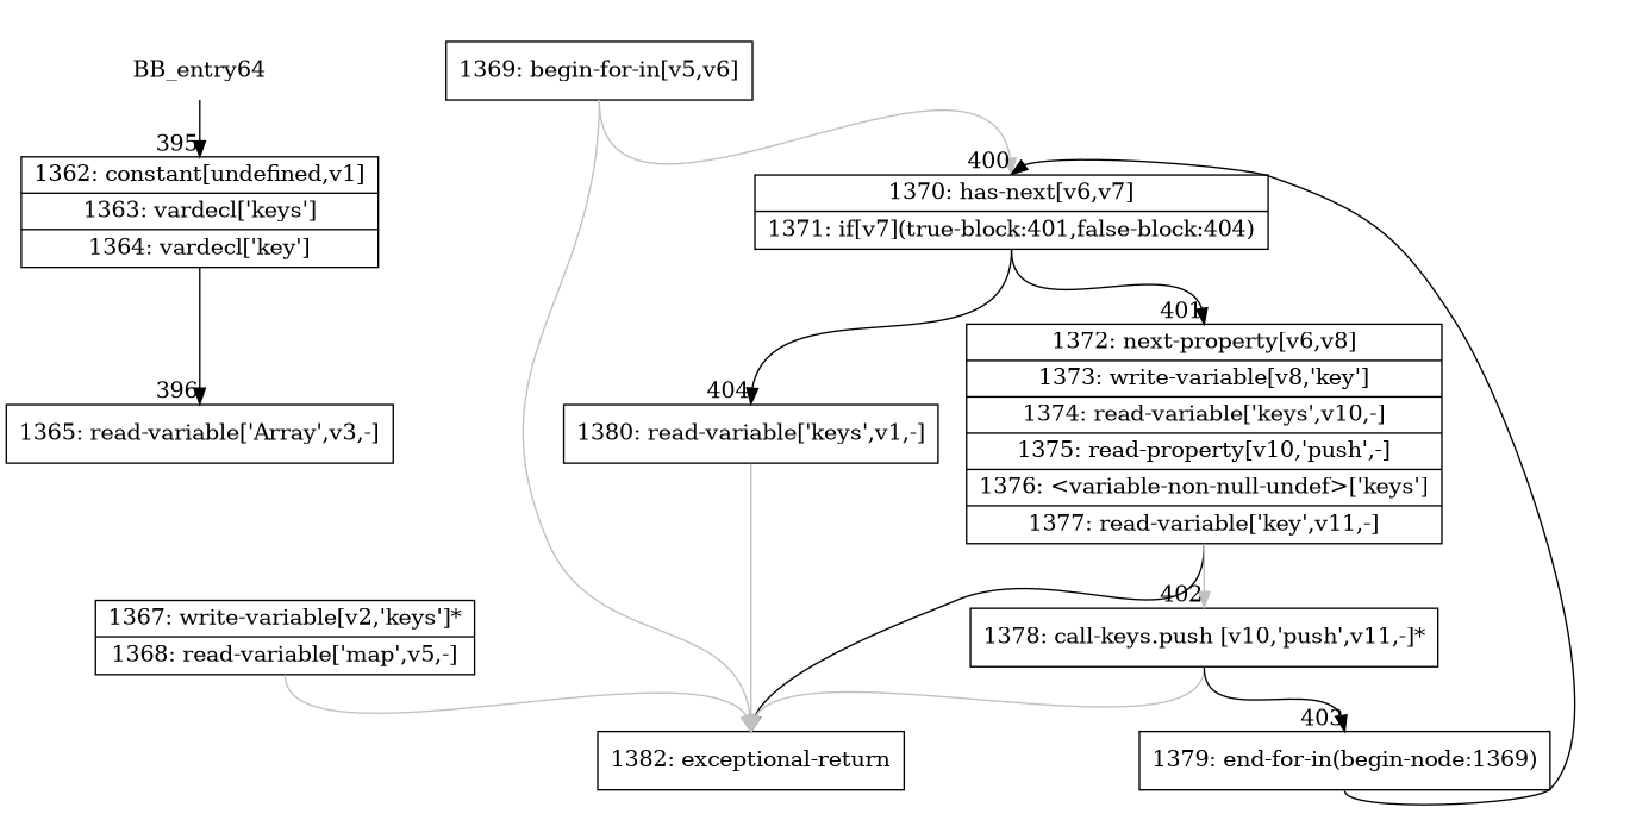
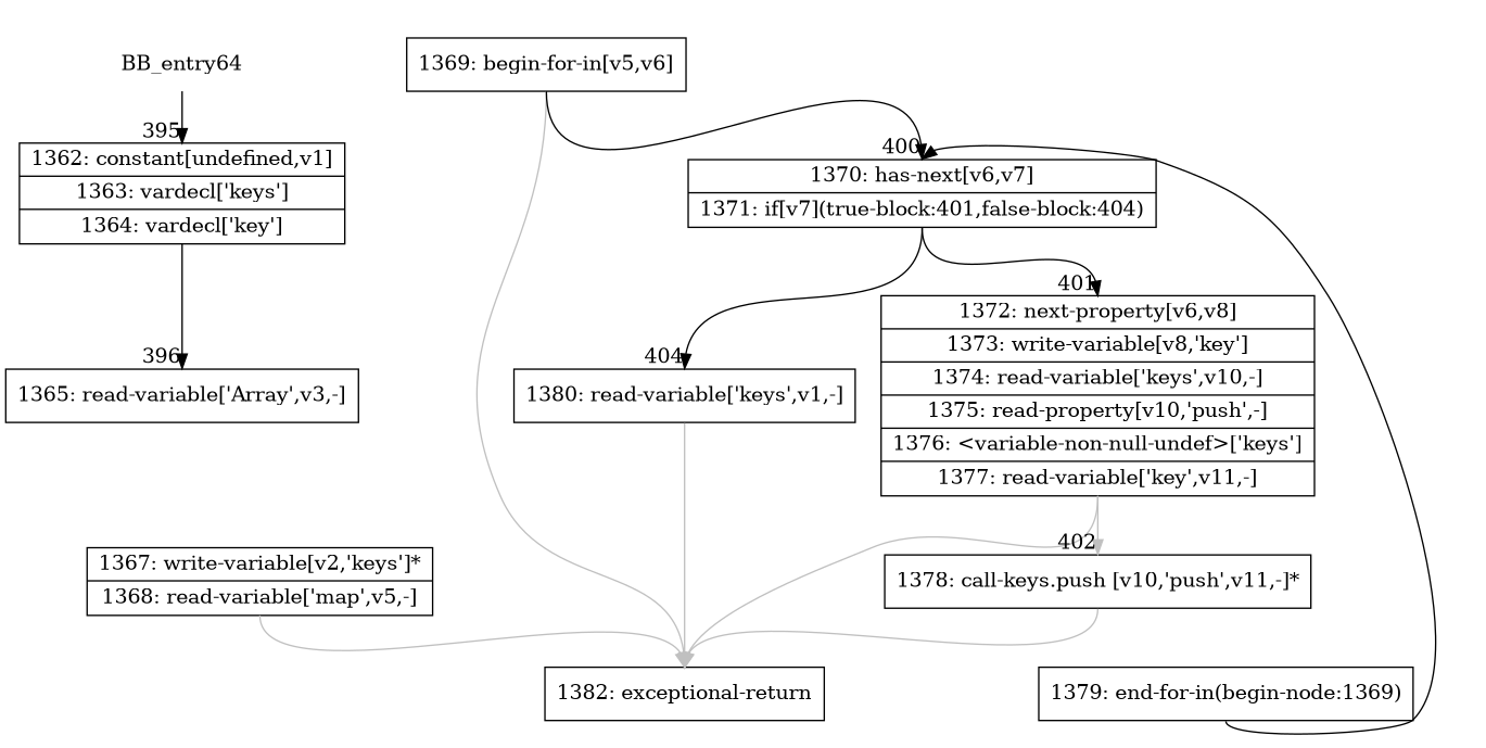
  digraph {
    rankdir=TD
    node [shape=record]
    edge [headport=n tailport=s]
    n1 [label=BB_entry64 shape=none]
    n2 [label="{1362: constant[undefined,v1]|1363: vardecl['keys']|1364: vardecl['key']}"]
    n3 [label="{1365: read-variable['Array',v3,-]}"]
    n4 [label="{1382: exceptional-return}"]
    n5 [label="{1367: write-variable[v2,'keys']*|1368: read-variable['map',v5,-]}"]
    n6 [label="{1369: begin-for-in[v5,v6]}"]
    n7 [label="{1370: has-next[v6,v7]|1371: if[v7](true-block:401,false-block:404)}"]
    n8 [label="{1372: next-property[v6,v8]|1373: write-variable[v8,'key']|1374: read-variable['keys',v10,-]|1375: read-property[v10,'push',-]|1376: \<variable-non-null-undef\>['keys']|1377: read-variable['key',v11,-]}"]
    n9 [label="{1380: read-variable['keys',v1,-]}"]
    n10 [label="{1378: call-keys.push [v10,'push',v11,-]*}"]
    n11 [label="{1379: end-for-in(begin-node:1369)}"]
    n1 -> n2 [headlabel="    395"]
    n2 -> n3 [headlabel="      396"]
    n5 -> n4 [color=gray]
    n6 -> n4 [color=gray]
-   n6 -> n7 [headlabel="      400" color=gray]
+   n6 -> n7 [headlabel="      400"]
    n7 -> n8 [headlabel="      401"]
    n7 -> n9 [headlabel="      404"]
-   n8 -> n4 [color=black]
+   n8 -> n4 [color=gray]
    n8 -> n10 [color=gray headlabel="      402"]
    n9 -> n4 [color=gray]
    n10 -> n4 [color=gray]
-   n10 -> n11 [headlabel="      403"]
    n11 -> n7
  }
